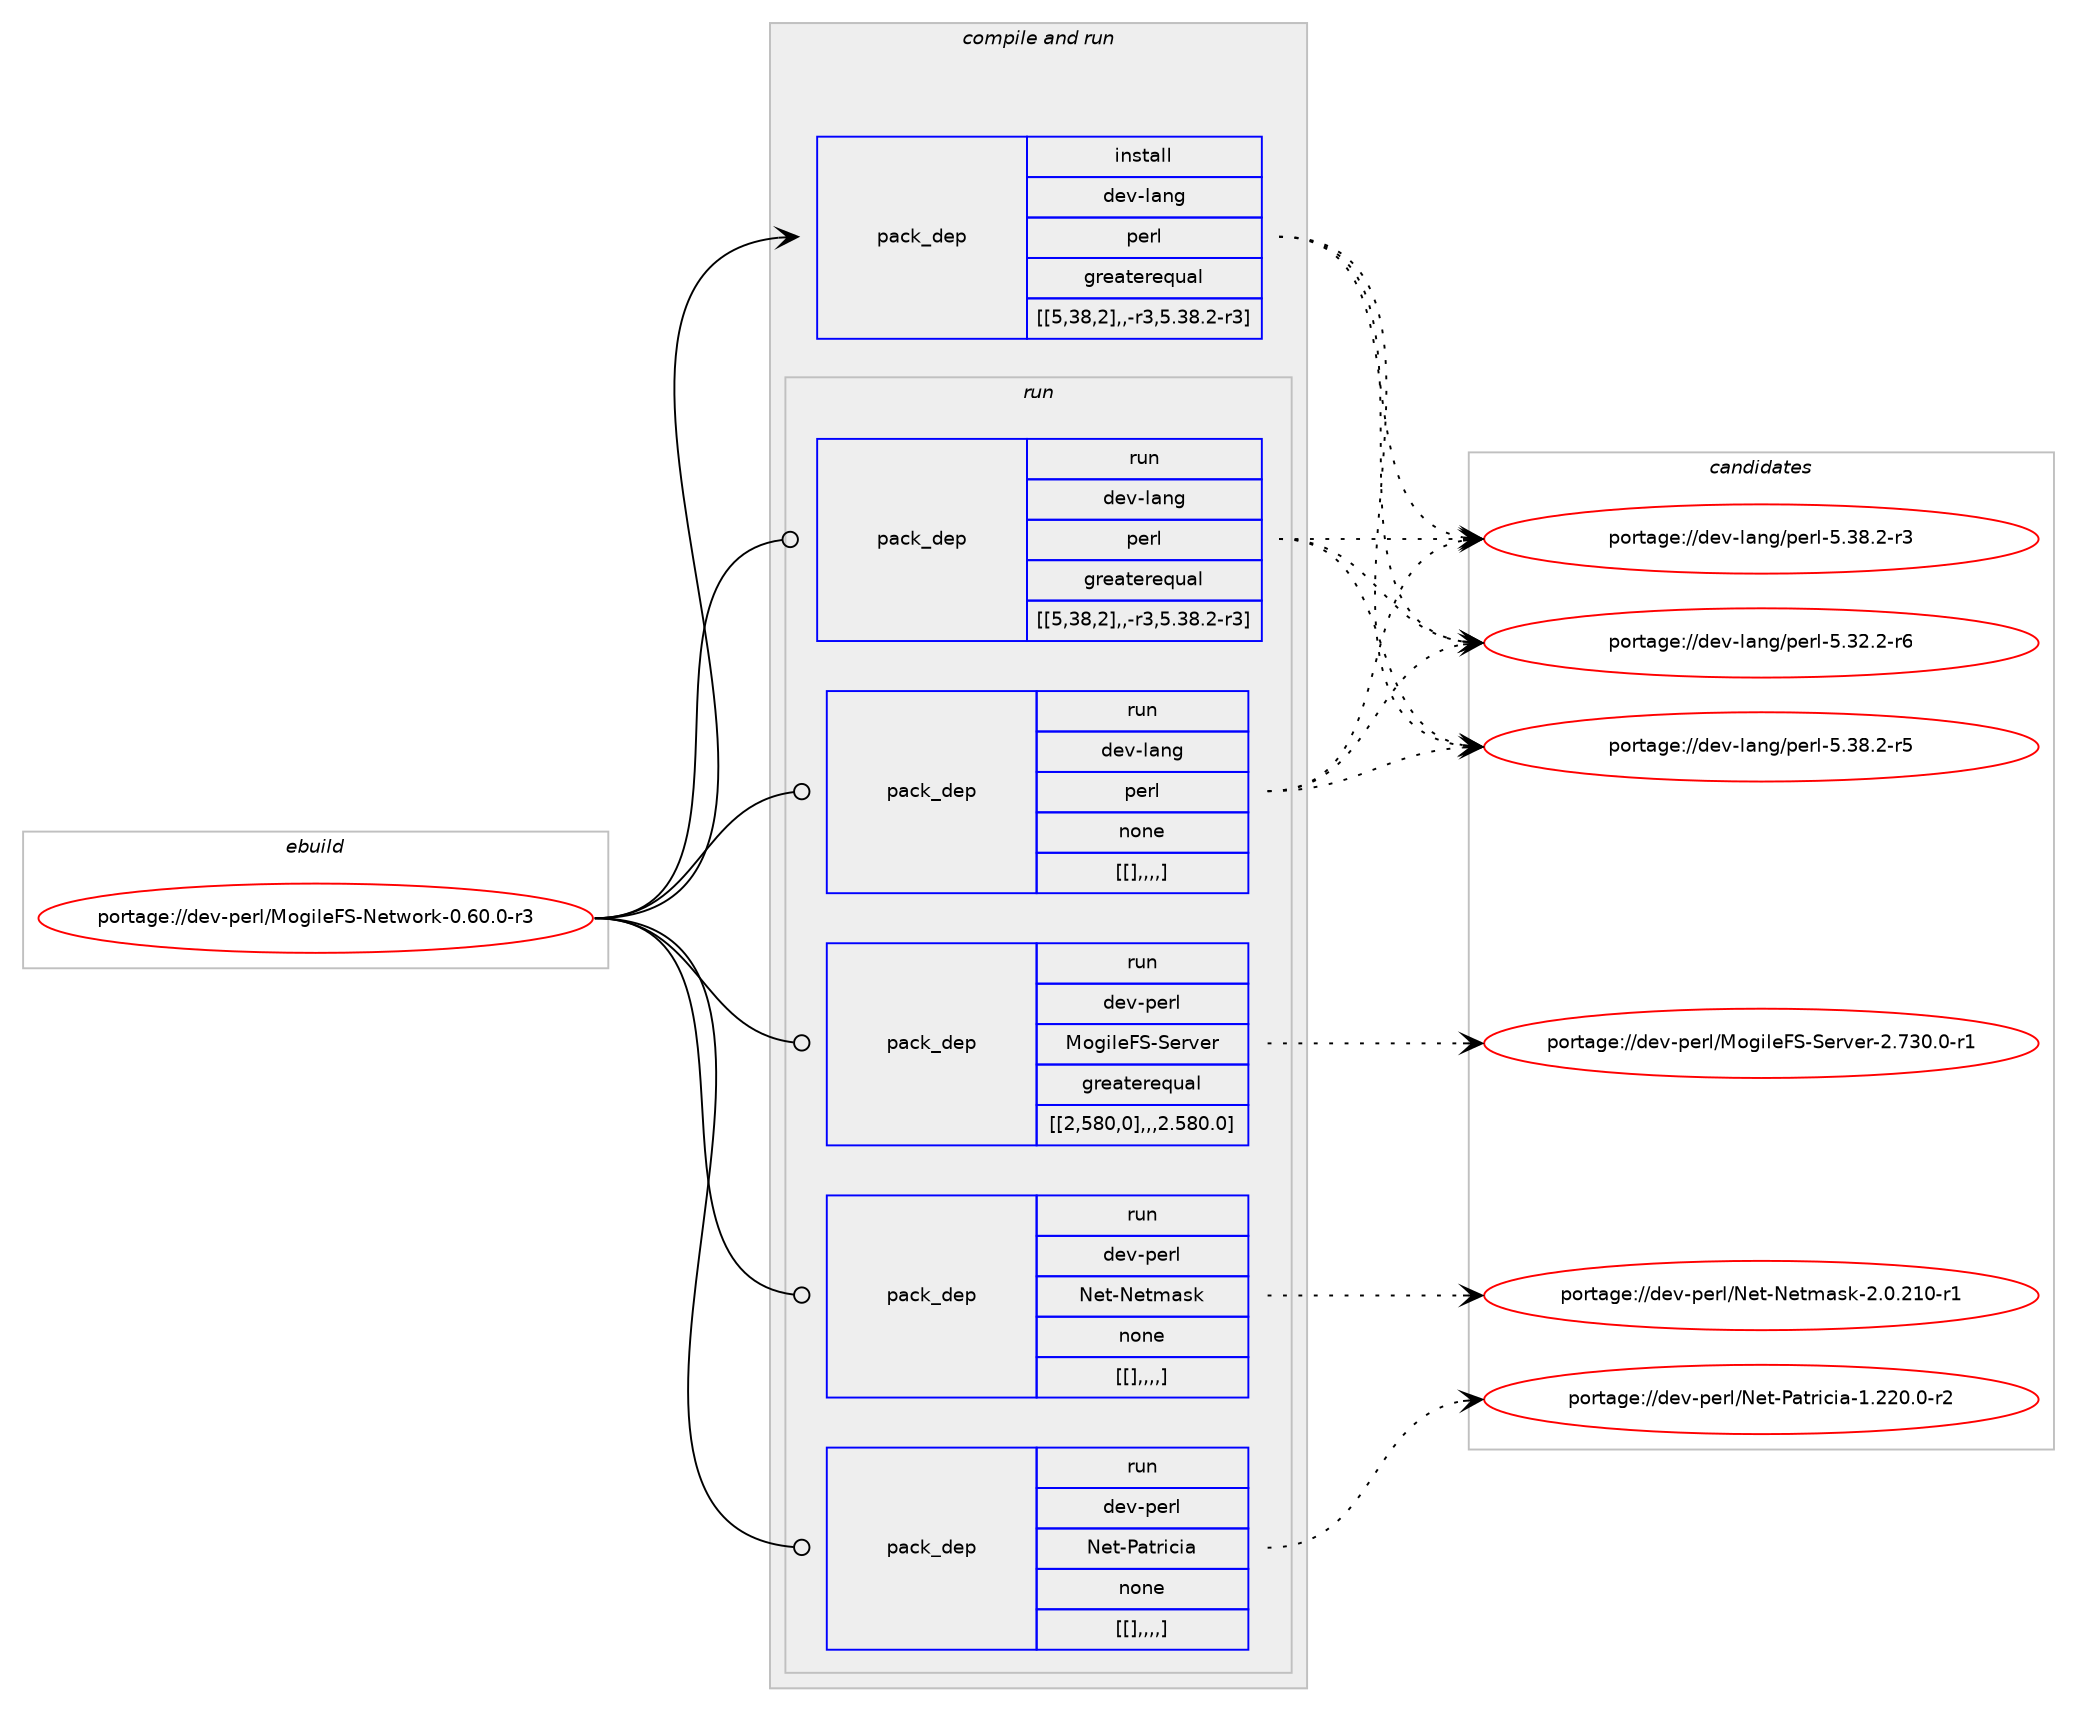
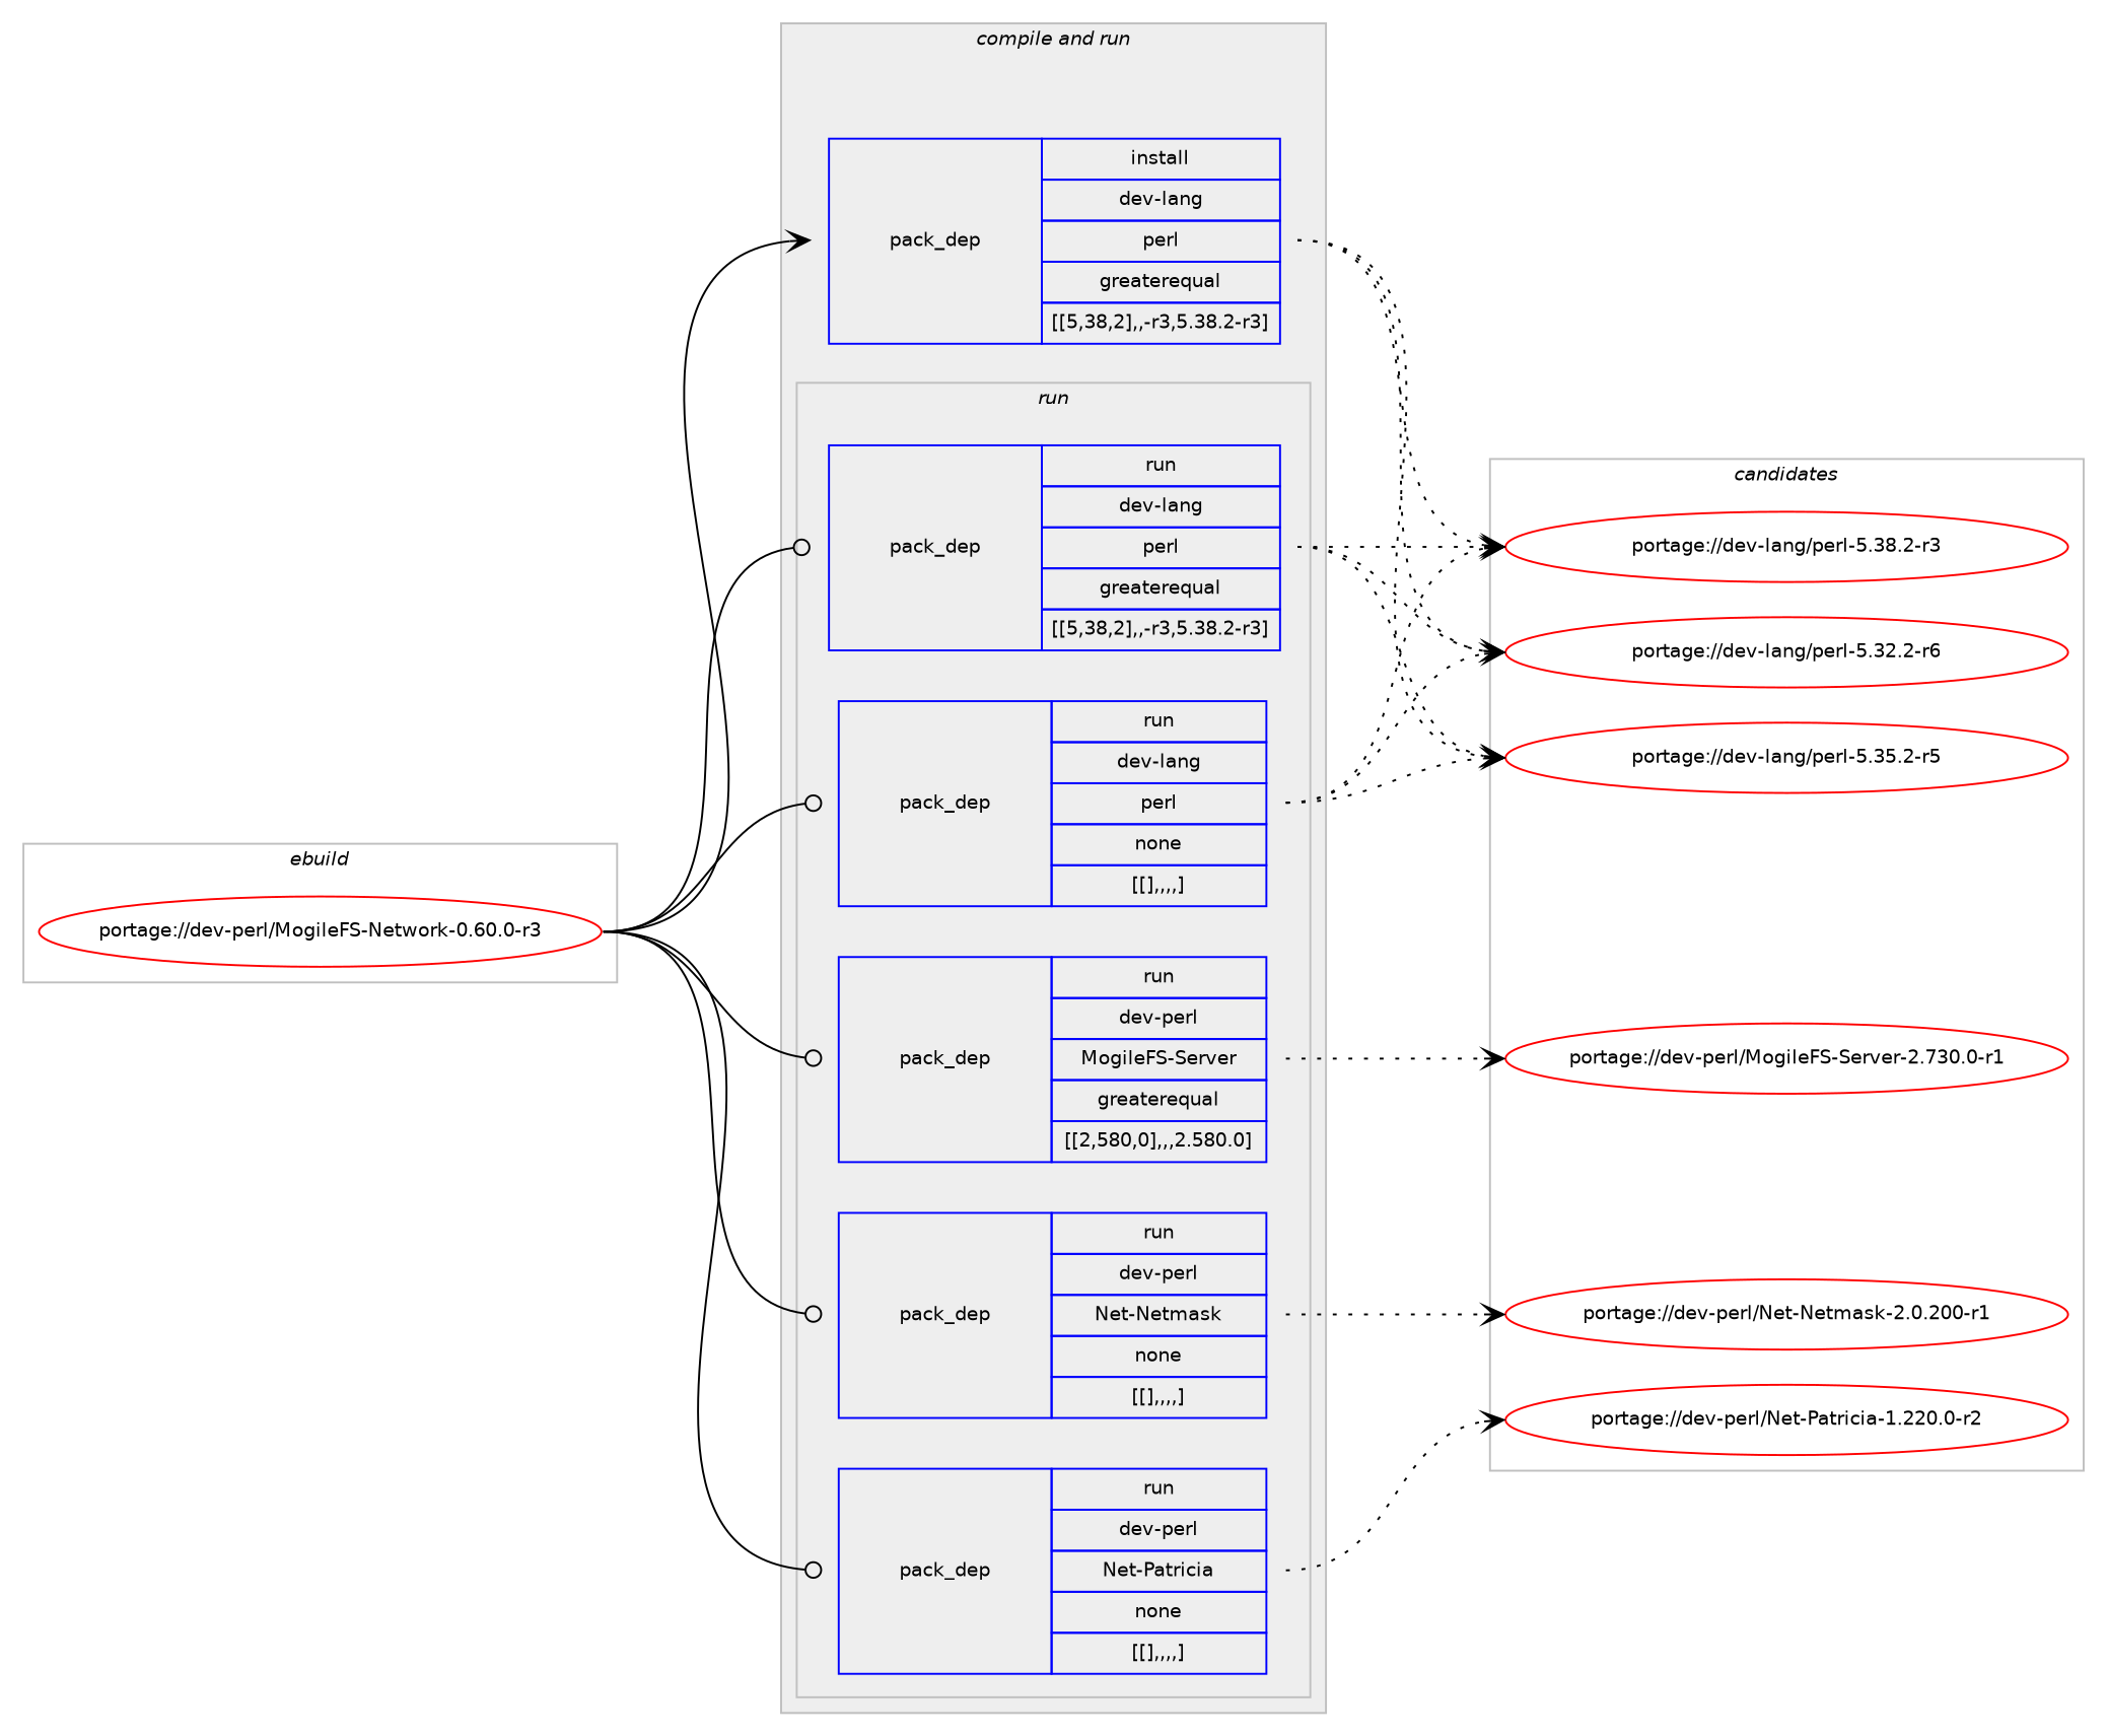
  digraph {
    compound=true
    concentrate=true
    fontname=Helvetica
    fontsize=10
    newrank=true
    rankdir=LR
    ranksep=1.5
    node [color=red fontname=Helvetica fontsize=10]
    edge [arrowhead=vee headport=w style=dotted tailport=e weight=100]
    n1 [label="portage://dev-perl/MogileFS-Network-0.60.0-r3" width=4]
    n2 [color=blue label=<<TABLE BORDER="0" CELLBORDER="1" CELLSPACING="0" CELLPADDING="4" WIDTH="220"><TR><TD ROWSPAN="6" CELLPADDING="30">pack_dep</TD></TR><TR><TD WIDTH="110">install</TD></TR><TR><TD>dev-lang</TD></TR><TR><TD>perl</TD></TR><TR><TD>greaterequal</TD></TR><TR><TD>[[5,38,2],,-r3,5.38.2-r3]</TD></TR></TABLE>> shape=none]
    n3 [color=blue label=<<TABLE BORDER="0" CELLBORDER="1" CELLSPACING="0" CELLPADDING="4" WIDTH="220"><TR><TD ROWSPAN="6" CELLPADDING="30">pack_dep</TD></TR><TR><TD WIDTH="110">run</TD></TR><TR><TD>dev-lang</TD></TR><TR><TD>perl</TD></TR><TR><TD>greaterequal</TD></TR><TR><TD>[[5,38,2],,-r3,5.38.2-r3]</TD></TR></TABLE>> shape=none]
    n4 [color=blue label=<<TABLE BORDER="0" CELLBORDER="1" CELLSPACING="0" CELLPADDING="4" WIDTH="220"><TR><TD ROWSPAN="6" CELLPADDING="30">pack_dep</TD></TR><TR><TD WIDTH="110">run</TD></TR><TR><TD>dev-lang</TD></TR><TR><TD>perl</TD></TR><TR><TD>none</TD></TR><TR><TD>[[],,,,]</TD></TR></TABLE>> shape=none]
    n5 [color=blue label=<<TABLE BORDER="0" CELLBORDER="1" CELLSPACING="0" CELLPADDING="4" WIDTH="220"><TR><TD ROWSPAN="6" CELLPADDING="30">pack_dep</TD></TR><TR><TD WIDTH="110">run</TD></TR><TR><TD>dev-perl</TD></TR><TR><TD>MogileFS-Server</TD></TR><TR><TD>greaterequal</TD></TR><TR><TD>[[2,580,0],,,2.580.0]</TD></TR></TABLE>> shape=none]
    n6 [color=blue label=<<TABLE BORDER="0" CELLBORDER="1" CELLSPACING="0" CELLPADDING="4" WIDTH="220"><TR><TD ROWSPAN="6" CELLPADDING="30">pack_dep</TD></TR><TR><TD WIDTH="110">run</TD></TR><TR><TD>dev-perl</TD></TR><TR><TD>Net-Netmask</TD></TR><TR><TD>none</TD></TR><TR><TD>[[],,,,]</TD></TR></TABLE>> shape=none]
    n7 [color=blue label=<<TABLE BORDER="0" CELLBORDER="1" CELLSPACING="0" CELLPADDING="4" WIDTH="220"><TR><TD ROWSPAN="6" CELLPADDING="30">pack_dep</TD></TR><TR><TD WIDTH="110">run</TD></TR><TR><TD>dev-perl</TD></TR><TR><TD>Net-Patricia</TD></TR><TR><TD>none</TD></TR><TR><TD>[[],,,,]</TD></TR></TABLE>> shape=none]
    n8 [label="portage://dev-lang/perl-5.32.2-r6" width=4]
-   n9 [label="portage://dev-lang/perl-5.38.2-r5" width=4]
+   n9 [label="portage://dev-lang/perl-5.35.2-r5" width=4]
    n10 [label="portage://dev-lang/perl-5.38.2-r3" width=4]
    n11 [label="portage://dev-perl/MogileFS-Server-2.730.0-r1" width=4]
-   n12 [label="portage://dev-perl/Net-Netmask-2.0.210-r1" width=4]
+   n12 [label="portage://dev-perl/Net-Netmask-2.0.200-r1" width=4]
    n13 [label="portage://dev-perl/Net-Patricia-1.220.0-r2" width=4]
    subgraph cluster_1 {
      color=gray
      label=<<i>ebuild</i>>
      n1
    }
    subgraph cluster_2 {
      color=gray
      label=<<i>dependencies</i>>
      subgraph cluster_3 {
        color=gray
        fillcolor="#eeeeee"
        label=<<i>compile</i>>
        style=filled
        subgraph sub_4 {
          color=gray
          fillcolor="#eeeeee"
          label=<<i>compile</i>>
          style=filled
          n2
        }
      }
      subgraph cluster_5 {
        color=gray
        fillcolor="#eeeeee"
        label=<<i>compile and run</i>>
        style=filled
      }
      subgraph cluster_6 {
        color=gray
        fillcolor="#eeeeee"
        label=<<i>run</i>>
        style=filled
        subgraph sub_7 {
          color=gray
          fillcolor="#eeeeee"
          label=<<i>run</i>>
          style=filled
          n3
        }
        subgraph sub_8 {
          color=gray
          fillcolor="#eeeeee"
          label=<<i>run</i>>
          style=filled
          n4
        }
        subgraph sub_9 {
          color=gray
          fillcolor="#eeeeee"
          label=<<i>run</i>>
          style=filled
          n5
        }
        subgraph sub_10 {
          color=gray
          fillcolor="#eeeeee"
          label=<<i>run</i>>
          style=filled
          n6
        }
        subgraph sub_11 {
          color=gray
          fillcolor="#eeeeee"
          label=<<i>run</i>>
          style=filled
          n7
        }
      }
    }
    subgraph cluster_12 {
      color=gray
      label=<<i>candidates</i>>
      rank=same
      subgraph sub_13 {
        color=black
        label=<<i>candidates</i>>
        nodesep=1
        rank=same
        n8
        n9
        n10
      }
      subgraph sub_14 {
        color=black
        label=<<i>candidates</i>>
        nodesep=1
        rank=same
        n8
        n9
        n10
      }
      subgraph sub_15 {
        color=black
        label=<<i>candidates</i>>
        nodesep=1
        rank=same
        n8
        n9
        n10
      }
      subgraph sub_16 {
        color=black
        label=<<i>candidates</i>>
        nodesep=1
        rank=same
        n11
      }
      subgraph sub_17 {
        color=black
        label=<<i>candidates</i>>
        nodesep=1
        rank=same
        n12
      }
      subgraph sub_18 {
        color=black
        label=<<i>candidates</i>>
        nodesep=1
        rank=same
        n13
      }
    }
    n1 -> n2 [style=solid weight=20]
    n1 -> n3 [arrowhead=odot style=solid weight=20]
    n1 -> n4 [arrowhead=odot style=solid weight=20]
    n1 -> n5 [arrowhead=odot style=solid weight=20]
    n1 -> n6 [arrowhead=odot style=solid weight=20]
    n1 -> n7 [arrowhead=odot style=solid weight=20]
    n2 -> n8
    n2 -> n9
    n2 -> n10
    n3 -> n8
    n3 -> n9
    n3 -> n10
    n4 -> n8
    n4 -> n9
    n4 -> n10
    n5 -> n11
    n6 -> n12
    n7 -> n13
  }
